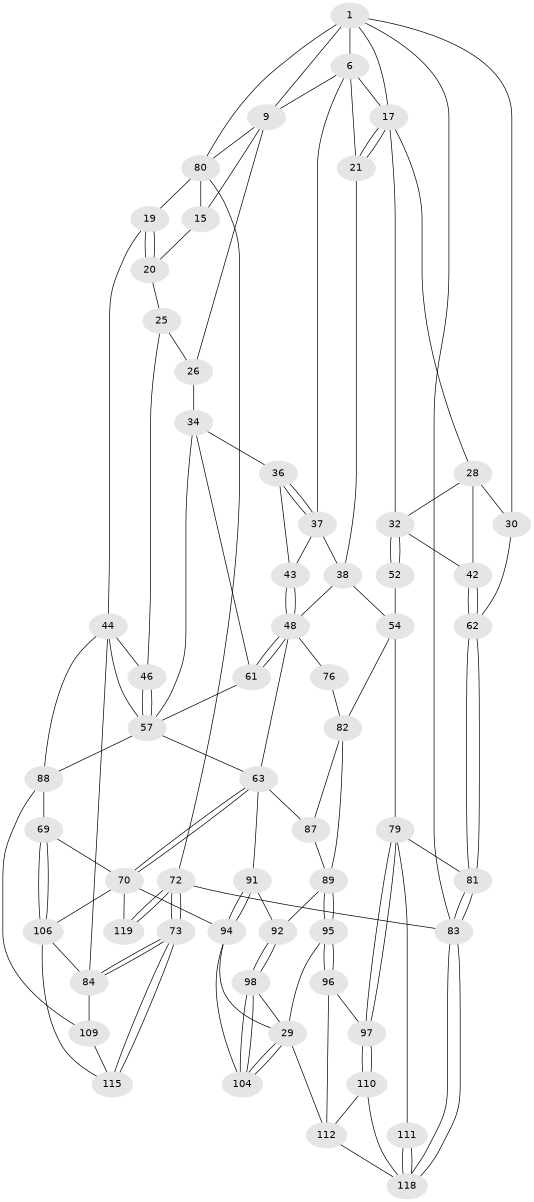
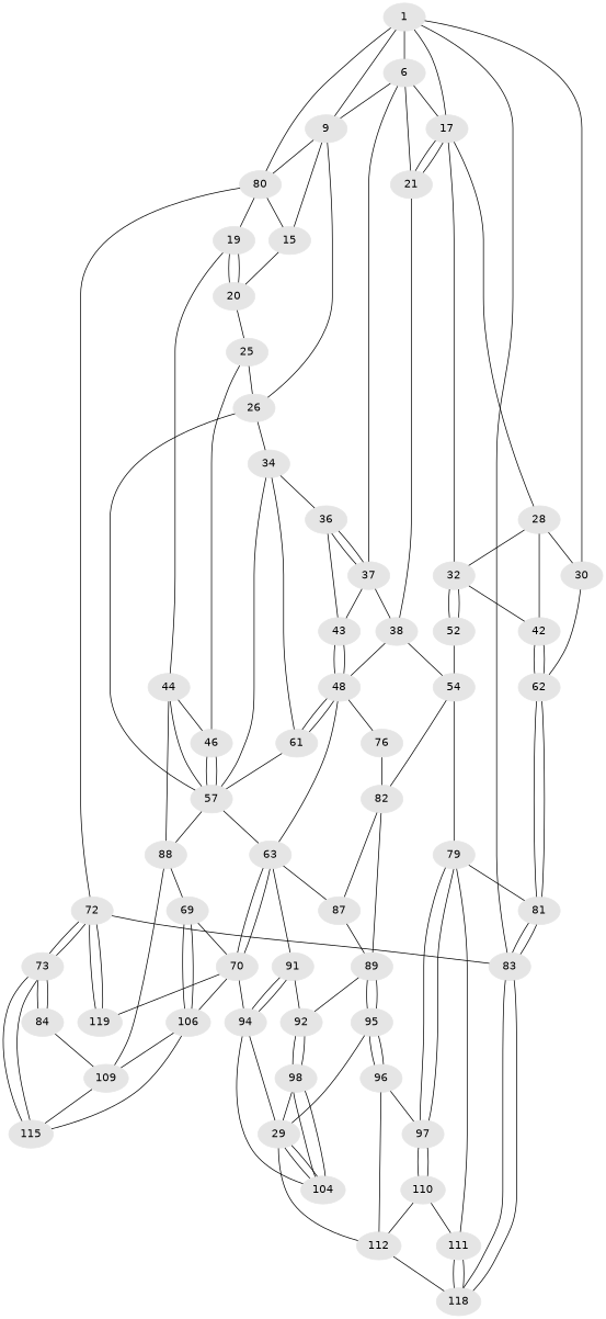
  graph {
    fontname="DejaVu Sans"
    node [color=gray90 fontname="DejaVu Sans" style=filled]
    edge [fontname="DejaVu Sans"]
    1 [super="+5+2"]
    6 [super="+14+7"]
    9 [super="+13"]
    n4 [label=80 super="+11"]
    17 [super="+18"]
    30
    83
    21 [super="+23"]
    37 [super="+39"]
    15
    26 [super="+56+27"]
    19 [super="+40"]
    72
    28 [super="+29"]
    32 [super="+33"]
    62
    118
    38 [super="+50"]
    43
    20 [super="+24"]
    34 [super="+35"]
    57 [super="+58"]
    44 [super="+45+75"]
    119
    73
    25 [super="+47"]
    42
    46
    n29 [label=88 super="+88"]
    n30 [label=84]
    52 [super="+53"]
    48 [super="+49"]
    54 [super="+55"]
    36
    n35 [label=61]
    63 [super="+64"]
    81
    76 [super="+77"]
    79 [super="+80"]
    82 [super="+84"]
    69
    109 [super="+114"]
    70 [super="+93"]
    87
    91
    97
    111
    89 [super="+90"]
    106 [super="+107"]
    94 [super="+102"]
    92
    115
    n53 [label=29 super="+100"]
    104
    110
    95
    98
    96
    112 [super="+113"]
    1 -- 6 [weight=2]
    1 -- 9
    1 -- n4
    1 -- 17
    1 -- 30
    1 -- 83
    6 -- 9
    6 -- 17
    6 -- 21 [weight=2]
    6 -- 37
    9 -- n4
    9 -- 15
    9 -- 26
    n4 -- 15
    n4 -- 19
    n4 -- 72
    17 -- 21
    17 -- 21
    17 -- 28
    17 -- 32
    30 -- 62
    83 -- 118
    83 -- 118
    21 -- 38
    37 -- 38
    37 -- 43
    15 -- 20
    26 -- 34
+   26 -- 57
    19 -- 20 [weight=2]
    19 -- 20
    19 -- 44
    72 -- 83
    72 -- 119
    72 -- 119
    72 -- 73
    72 -- 73
    28 -- 30
    28 -- 32
    28 -- 42
    32 -- 42
    32 -- 52 [weight=2]
    32 -- 52
    62 -- 81
    62 -- 81
    38 -- 48
    38 -- 54
    43 -- 48
    43 -- 48
    20 -- 25
    34 -- 57
    34 -- 36
    34 -- n35
    57 -- n29
    57 -- 63
    44 -- 57
    44 -- 46
    44 -- n29
-   44 -- n30
    73 -- n30
    73 -- n30
    73 -- 115
    73 -- 115
    25 -- 26 [weight=2]
    25 -- 46
    42 -- 62
    42 -- 62
    46 -- 57
    46 -- 57
    n29 -- 69
    n29 -- 109
    n30 -- 109
    52 -- 54 [weight=2]
    48 -- n35
    48 -- n35
    48 -- 63
    48 -- 76
    54 -- 79
    54 -- 82
    36 -- 37
    36 -- 37
    36 -- 43
    n35 -- 57
    63 -- 70
    63 -- 70
    63 -- 87
    63 -- 91
    81 -- 83
    81 -- 83
    76 -- 82
    79 -- 81
    79 -- 97
    79 -- 97
    79 -- 111
    82 -- 87
    82 -- 89
    69 -- 70
    69 -- 106
    69 -- 106
    109 -- 115
    70 -- 119
    70 -- 106
    70 -- 94
    87 -- 89
    91 -- 94
    91 -- 94
    91 -- 92
    97 -- 110
    97 -- 110
    111 -- 118
    111 -- 118
    89 -- 92
    89 -- 95
    89 -- 95
-   106 -- n30
+   106 -- 109
    106 -- 115
    94 -- n53
    94 -- 104
    92 -- 98
    92 -- 98
    n53 -- 104
    n53 -- 104
    n53 -- 112 [weight=2]
-   110 -- 118
+   110 -- 111
    110 -- 112
    95 -- n53
    95 -- 96
    95 -- 96
    98 -- n53
    98 -- 104
    98 -- 104
    96 -- 97
    96 -- 112
    112 -- 118
  }
